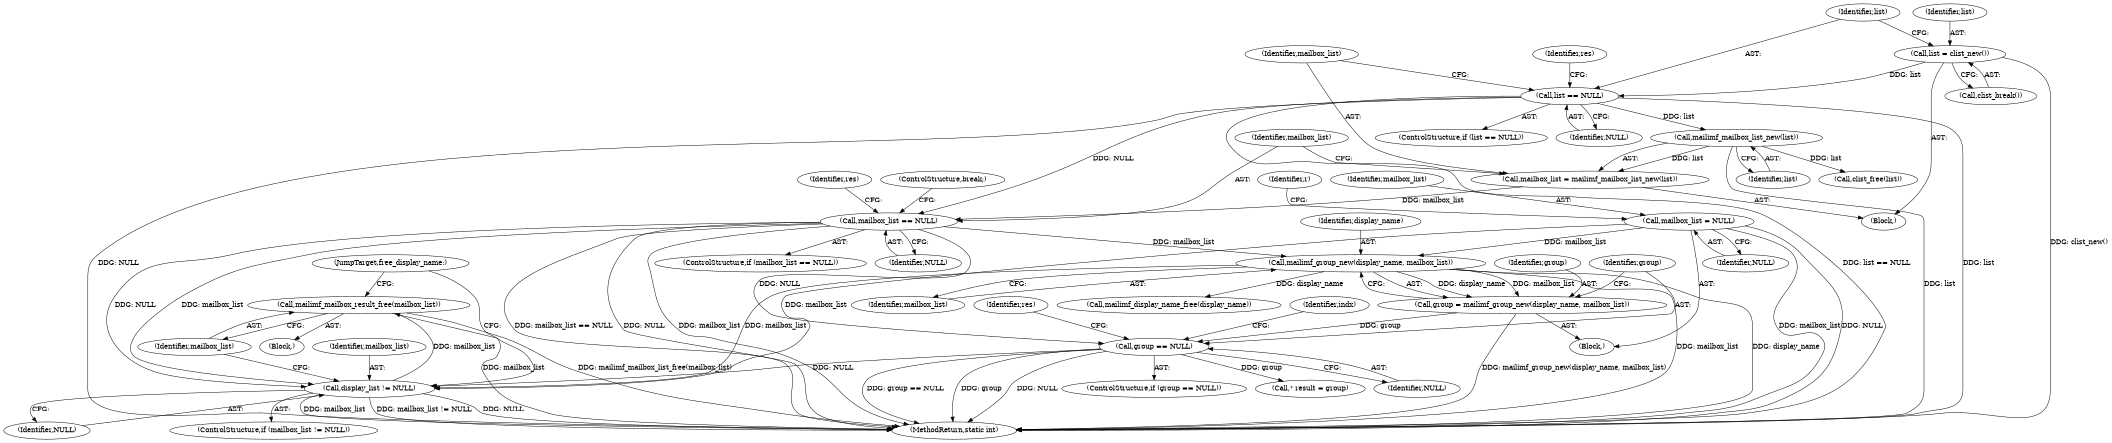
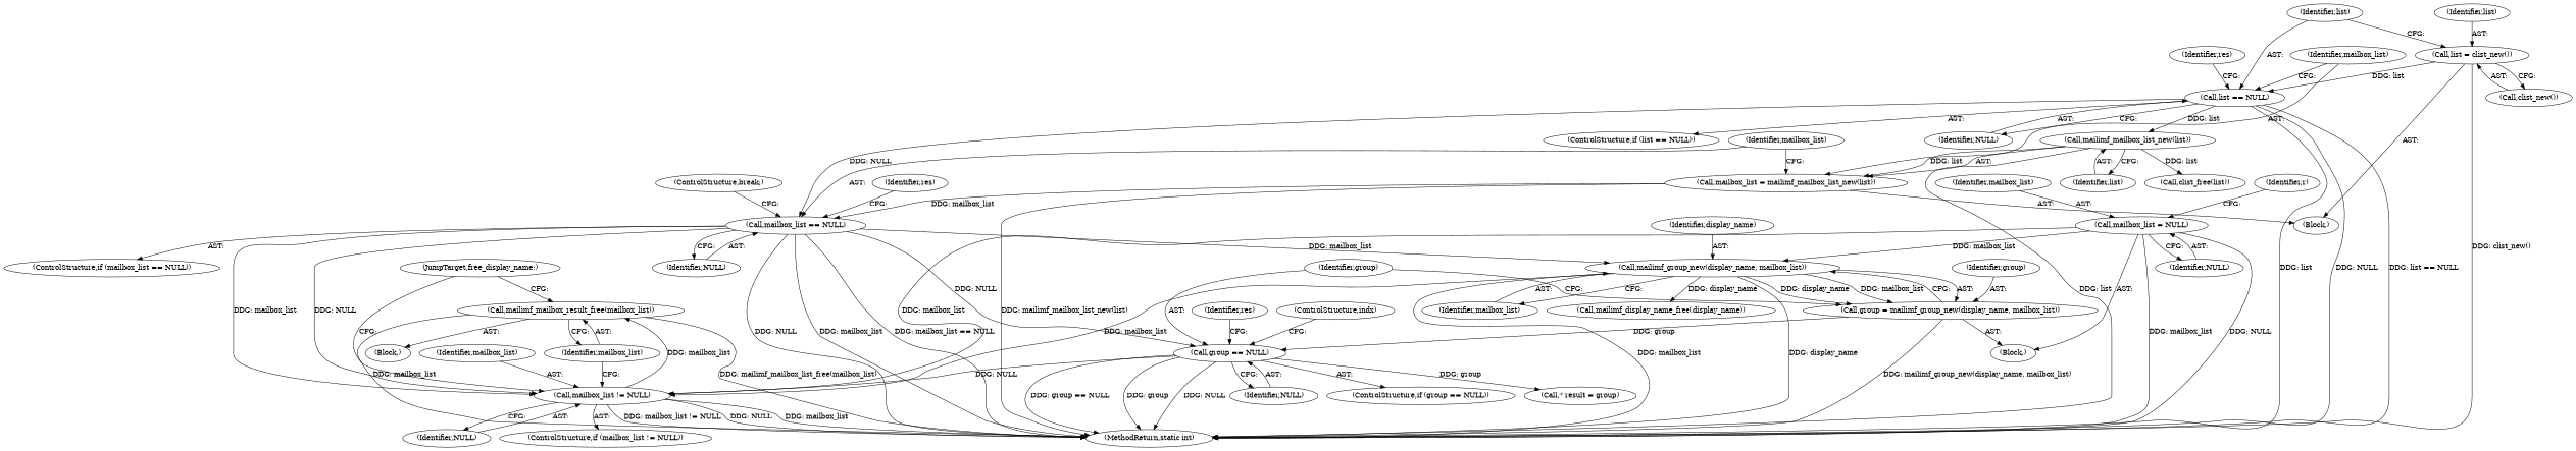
  digraph {
    n1 [label="(Call,mailimf_mailbox_result_free(mailbox_list))"]
    n2 [label="(Block,)"]
    n3 [label="(MethodReturn,static int)"]
    n4 [label="(Identifier,mailbox_list)"]
-   n5 [label="(Call,display_list != NULL)"]
+   n5 [label="(Call,mailbox_list != NULL)"]
    n6 [label="(Identifier,NULL)"]
    n7 [label="(ControlStructure,if (mailbox_list != NULL))"]
    n8 [label="(Call,mailbox_list == NULL)"]
    n9 [label="(Call,mailimf_group_new(display_name, mailbox_list))"]
    n10 [label="(Call,group == NULL)"]
    n11 [label="(ControlStructure,if (mailbox_list == NULL))"]
    n12 [label="(Identifier,NULL)"]
    n13 [label="(Call,group = mailimf_group_new(display_name, mailbox_list))"]
    n14 [label="(Identifier,mailbox_list)"]
    n15 [label="(Call,mailimf_display_name_free(display_name))"]
    n16 [label="(ControlStructure,if (group == NULL))"]
    n17 [label="(Call,* result = group)"]
    n18 [label="(Identifier,NULL)"]
    n19 [label="(Call,mailbox_list = mailimf_mailbox_list_new(list))"]
    n20 [label="(Block,)"]
    n21 [label="(Call,mailimf_mailbox_list_new(list))"]
    n22 [label="(Identifier,list)"]
    n23 [label="(Call,clist_free(list))"]
    n24 [label="(Call,list == NULL)"]
    n25 [label="(ControlStructure,if (list == NULL))"]
    n26 [label="(Identifier,NULL)"]
    n27 [label="(Call,list = clist_new())"]
-   n28 [label="(Call,clist_break())"]
+   n28 [label="(Call,clist_new())"]
    n29 [label="(Call,mailbox_list = NULL)"]
    n30 [label="(Identifier,NULL)"]
    n31 [label="(Block,)"]
    n32 [label="(Identifier,res)"]
    n33 [label="(Identifier,mailbox_list)"]
    n34 [label="(Identifier,list)"]
    n35 [label="(JumpTarget,free_display_name:)"]
    n36 [label="(Identifier,mailbox_list)"]
    n37 [label="(Identifier,mailbox_list)"]
    n38 [label="(Identifier,list)"]
-   n39 [label="(Identifier,indx)"]
+   n39 [label="(ControlStructure,indx)"]
    n40 [label="(Identifier,res)"]
    n41 [label="(Identifier,display_name)"]
    n42 [label="(ControlStructure,break;)"]
    n43 [label="(Identifier,res)"]
    n44 [label="(Identifier,group)"]
    n45 [label="(Identifier,group)"]
    n46 [label="(Identifier,mailbox_list)"]
    n47 [label="(Identifier,r)"]
    n1 -> n2 [label="AST: "]
    n1 -> n3 [label="DDG: mailbox_list"]
    n1 -> n3 [label="DDG: mailimf_mailbox_list_free(mailbox_list)"]
    n1 -> n4 [label="CFG: "]
    n4 -> n1 [label="AST: "]
    n4 -> n5 [label="CFG: "]
    n5 -> n1 [label="DDG: mailbox_list"]
    n5 -> n3 [label="DDG: mailbox_list"]
    n5 -> n3 [label="DDG: mailbox_list != NULL"]
    n5 -> n3 [label="DDG: NULL"]
    n5 -> n6 [label="CFG: "]
    n5 -> n7 [label="AST: "]
    n6 -> n5 [label="AST: "]
    n8 -> n3 [label="DDG: mailbox_list == NULL"]
    n8 -> n3 [label="DDG: NULL"]
    n8 -> n3 [label="DDG: mailbox_list"]
    n8 -> n5 [label="DDG: mailbox_list"]
    n8 -> n5 [label="DDG: NULL"]
    n8 -> n9 [label="DDG: mailbox_list"]
    n8 -> n10 [label="DDG: NULL"]
    n8 -> n11 [label="AST: "]
    n8 -> n12 [label="CFG: "]
    n9 -> n3 [label="DDG: mailbox_list"]
    n9 -> n3 [label="DDG: display_name"]
    n9 -> n5 [label="DDG: mailbox_list"]
    n9 -> n13 [label="AST: "]
    n9 -> n13 [label="DDG: display_name"]
    n9 -> n13 [label="DDG: mailbox_list"]
    n9 -> n14 [label="CFG: "]
    n9 -> n15 [label="DDG: display_name"]
    n10 -> n3 [label="DDG: group == NULL"]
    n10 -> n3 [label="DDG: group"]
    n10 -> n3 [label="DDG: NULL"]
    n10 -> n5 [label="DDG: NULL"]
    n10 -> n16 [label="AST: "]
    n10 -> n17 [label="DDG: group"]
    n10 -> n18 [label="CFG: "]
    n12 -> n8 [label="AST: "]
    n13 -> n3 [label="DDG: mailimf_group_new(display_name, mailbox_list)"]
    n13 -> n9 [label="CFG: "]
    n13 -> n10 [label="DDG: group"]
    n13 -> n31 [label="AST: "]
    n14 -> n9 [label="AST: "]
    n18 -> n10 [label="AST: "]
+   n19 -> n3 [label="DDG: mailimf_mailbox_list_new(list)"]
    n19 -> n8 [label="DDG: mailbox_list"]
    n19 -> n20 [label="AST: "]
    n21 -> n3 [label="DDG: list"]
    n21 -> n19 [label="AST: "]
    n21 -> n19 [label="DDG: list"]
    n21 -> n22 [label="CFG: "]
    n21 -> n23 [label="DDG: list"]
    n22 -> n21 [label="AST: "]
    n24 -> n3 [label="DDG: list"]
    n24 -> n3 [label="DDG: NULL"]
    n24 -> n3 [label="DDG: list == NULL"]
    n24 -> n8 [label="DDG: NULL"]
    n24 -> n21 [label="DDG: list"]
    n24 -> n25 [label="AST: "]
    n24 -> n26 [label="CFG: "]
    n26 -> n24 [label="AST: "]
    n27 -> n3 [label="DDG: clist_new()"]
    n27 -> n20 [label="AST: "]
    n27 -> n24 [label="DDG: list"]
    n27 -> n28 [label="CFG: "]
    n28 -> n27 [label="AST: "]
    n29 -> n3 [label="DDG: mailbox_list"]
    n29 -> n3 [label="DDG: NULL"]
    n29 -> n5 [label="DDG: mailbox_list"]
    n29 -> n9 [label="DDG: mailbox_list"]
    n29 -> n30 [label="CFG: "]
    n29 -> n31 [label="AST: "]
    n30 -> n29 [label="AST: "]
    n32 -> n10 [label="CFG: "]
    n33 -> n5 [label="AST: "]
    n34 -> n24 [label="AST: "]
    n34 -> n27 [label="CFG: "]
    n35 -> n1 [label="CFG: "]
    n35 -> n5 [label="CFG: "]
    n36 -> n8 [label="AST: "]
    n36 -> n19 [label="CFG: "]
    n37 -> n29 [label="AST: "]
    n38 -> n27 [label="AST: "]
    n39 -> n10 [label="CFG: "]
    n40 -> n8 [label="CFG: "]
    n41 -> n9 [label="AST: "]
    n42 -> n8 [label="CFG: "]
    n43 -> n24 [label="CFG: "]
    n44 -> n13 [label="AST: "]
    n45 -> n10 [label="AST: "]
    n45 -> n13 [label="CFG: "]
    n46 -> n19 [label="AST: "]
    n46 -> n24 [label="CFG: "]
    n47 -> n29 [label="CFG: "]
  }
